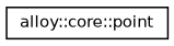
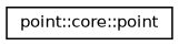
  digraph {
    rankdir=LR
-   n1 [color=black fillcolor=white fontname=Helvetica fontsize=10 height=0.2 label="alloy::core::point" shape=record style=filled width=0.4]
+   n1 [color=black fillcolor=white fontname=Helvetica fontsize=10 height=0.2 label="point::core::point" shape=record style=filled width=0.4]
  }
